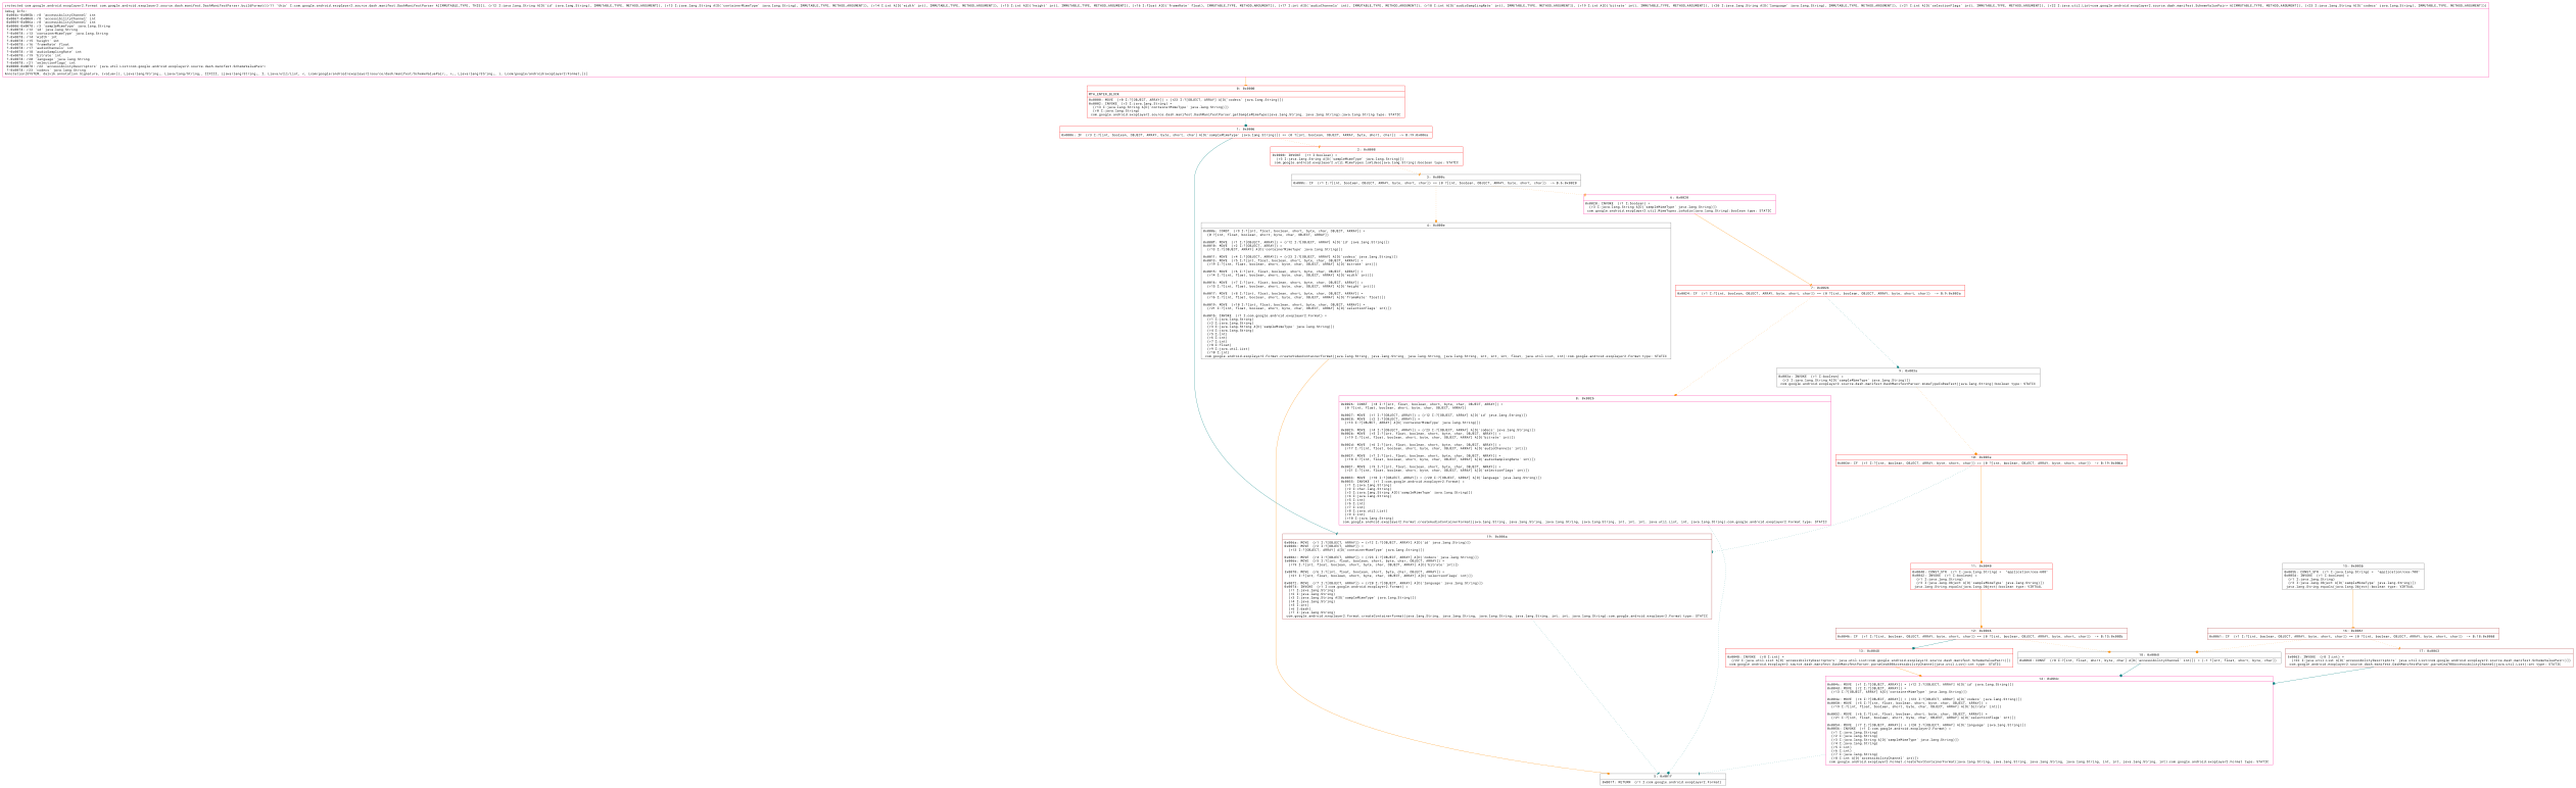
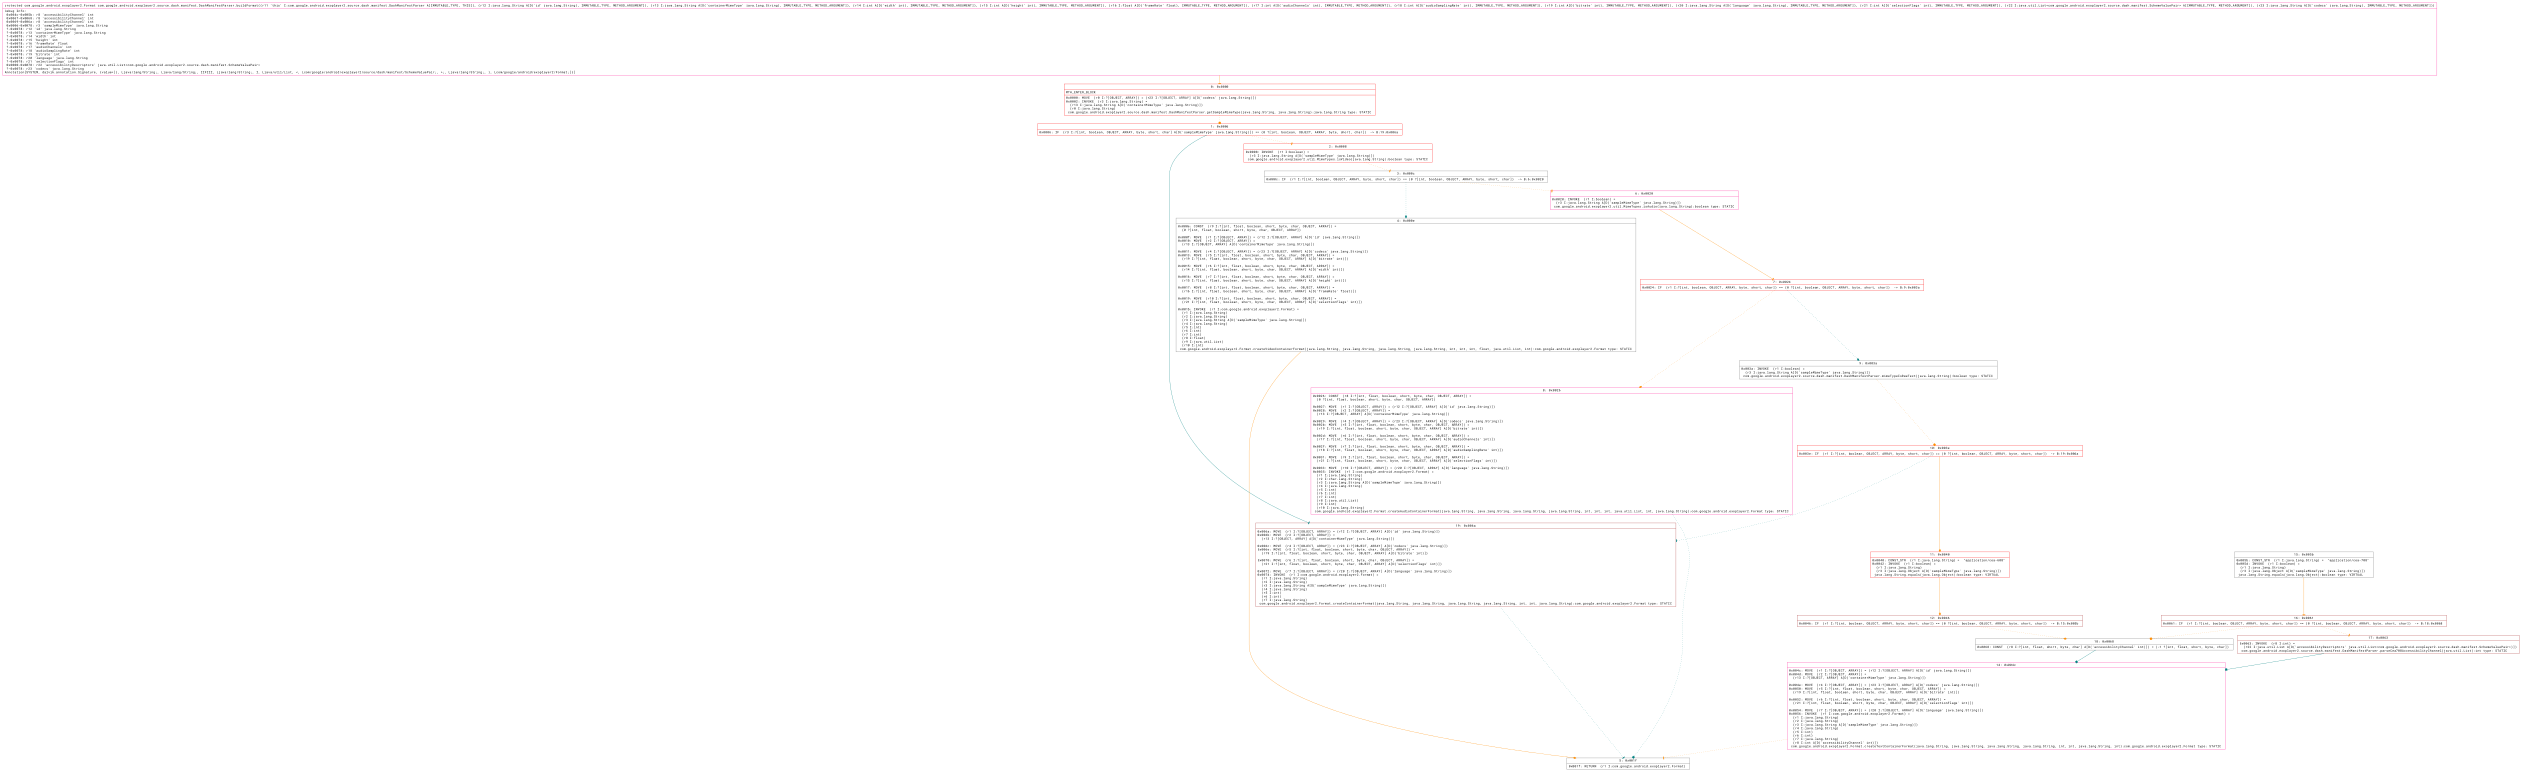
  digraph {
    fontname="Roboto Mono"
    node [color=red fontname="Roboto Mono" shape=record]
    edge [arrowhead=tee color=darkorange fontname="Roboto Mono" style=dotted]
    n1 [label="{0\:\ 0x0000|MTH_ENTER_BLOCK\l|0x0000: MOVE  (r0 I:?[OBJECT, ARRAY]) = (r23 I:?[OBJECT, ARRAY] A[D('codecs' java.lang.String)]) \l0x0002: INVOKE  (r3 I:java.lang.String) = \l  (r13 I:java.lang.String A[D('containerMimeType' java.lang.String)])\l  (r0 I:java.lang.String)\l com.google.android.exoplayer2.source.dash.manifest.DashManifestParser.getSampleMimeType(java.lang.String, java.lang.String):java.lang.String type: STATIC \l}"]
    n2 [label="{1\:\ 0x0006|0x0006: IF  (r3 I:?[int, boolean, OBJECT, ARRAY, byte, short, char] A[D('sampleMimeType' java.lang.String)]) == (0 ?[int, boolean, OBJECT, ARRAY, byte, short, char])  \-\> B:19:0x006a \l}"]
    n3 [label="{2\:\ 0x0008|0x0008: INVOKE  (r1 I:boolean) = \l  (r3 I:java.lang.String A[D('sampleMimeType' java.lang.String)])\l com.google.android.exoplayer2.util.MimeTypes.isVideo(java.lang.String):boolean type: STATIC \l}"]
-   n4 [color=brown label="{19\:\ 0x006a|0x006a: MOVE  (r1 I:?[OBJECT, ARRAY]) = (r12 I:?[OBJECT, ARRAY] A[D('id' java.lang.String)]) \l0x006b: MOVE  (r2 I:?[OBJECT, ARRAY]) = \l  (r13 I:?[OBJECT, ARRAY] A[D('containerMimeType' java.lang.String)])\l \l0x006c: MOVE  (r4 I:?[OBJECT, ARRAY]) = (r23 I:?[OBJECT, ARRAY] A[D('codecs' java.lang.String)]) \l0x006e: MOVE  (r5 I:?[int, float, boolean, short, byte, char, OBJECT, ARRAY]) = \l  (r19 I:?[int, float, boolean, short, byte, char, OBJECT, ARRAY] A[D('bitrate' int)])\l \l0x0070: MOVE  (r6 I:?[int, float, boolean, short, byte, char, OBJECT, ARRAY]) = \l  (r21 I:?[int, float, boolean, short, byte, char, OBJECT, ARRAY] A[D('selectionFlags' int)])\l \l0x0072: MOVE  (r7 I:?[OBJECT, ARRAY]) = (r20 I:?[OBJECT, ARRAY] A[D('language' java.lang.String)]) \l0x0074: INVOKE  (r1 I:com.google.android.exoplayer2.Format) = \l  (r1 I:java.lang.String)\l  (r2 I:java.lang.String)\l  (r3 I:java.lang.String A[D('sampleMimeType' java.lang.String)])\l  (r4 I:java.lang.String)\l  (r5 I:int)\l  (r6 I:dash)\l  (r7 I:java.lang.String)\l com.google.android.exoplayer2.Format.createContainerFormat(java.lang.String, java.lang.String, java.lang.String, java.lang.String, int, int, java.lang.String):com.google.android.exoplayer2.Format type: STATIC \l}"]
+   n4 [color=brown label="{19\:\ 0x006a|0x006a: MOVE  (r1 I:?[OBJECT, ARRAY]) = (r12 I:?[OBJECT, ARRAY] A[D('id' java.lang.String)]) \l0x006b: MOVE  (r2 I:?[OBJECT, ARRAY]) = \l  (r13 I:?[OBJECT, ARRAY] A[D('containerMimeType' java.lang.String)])\l \l0x006c: MOVE  (r4 I:?[OBJECT, ARRAY]) = (r23 I:?[OBJECT, ARRAY] A[D('codecs' java.lang.String)]) \l0x006e: MOVE  (r5 I:?[int, float, boolean, short, byte, char, OBJECT, ARRAY]) = \l  (r19 I:?[int, float, boolean, short, byte, char, OBJECT, ARRAY] A[D('bitrate' int)])\l \l0x0070: MOVE  (r6 I:?[int, float, boolean, short, byte, char, OBJECT, ARRAY]) = \l  (r21 I:?[int, float, boolean, short, byte, char, OBJECT, ARRAY] A[D('selectionFlags' int)])\l \l0x0072: MOVE  (r7 I:?[OBJECT, ARRAY]) = (r20 I:?[OBJECT, ARRAY] A[D('language' java.lang.String)]) \l0x0074: INVOKE  (r1 I:com.google.android.exoplayer2.Format) = \l  (r1 I:java.lang.String)\l  (r2 I:java.lang.String)\l  (r3 I:java.lang.String A[D('sampleMimeType' java.lang.String)])\l  (r4 I:java.lang.String)\l  (r5 I:int)\l  (r6 I:int)\l  (r7 I:java.lang.String)\l com.google.android.exoplayer2.Format.createContainerFormat(java.lang.String, java.lang.String, java.lang.String, java.lang.String, int, int, java.lang.String):com.google.android.exoplayer2.Format type: STATIC \l}"]
    n5 [color=gray40 label="{3\:\ 0x000c|0x000c: IF  (r1 I:?[int, boolean, OBJECT, ARRAY, byte, short, char]) == (0 ?[int, boolean, OBJECT, ARRAY, byte, short, char])  \-\> B:6:0x0020 \l}"]
    n6 [color=gray40 label="{5\:\ 0x001f|0x001f: RETURN  (r1 I:com.google.android.exoplayer2.Format) \l}"]
    n7 [color=gray40 label="{4\:\ 0x000e|0x000e: CONST  (r9 I:?[int, float, boolean, short, byte, char, OBJECT, ARRAY]) = \l  (0 ?[int, float, boolean, short, byte, char, OBJECT, ARRAY])\l \l0x000f: MOVE  (r1 I:?[OBJECT, ARRAY]) = (r12 I:?[OBJECT, ARRAY] A[D('id' java.lang.String)]) \l0x0010: MOVE  (r2 I:?[OBJECT, ARRAY]) = \l  (r13 I:?[OBJECT, ARRAY] A[D('containerMimeType' java.lang.String)])\l \l0x0011: MOVE  (r4 I:?[OBJECT, ARRAY]) = (r23 I:?[OBJECT, ARRAY] A[D('codecs' java.lang.String)]) \l0x0013: MOVE  (r5 I:?[int, float, boolean, short, byte, char, OBJECT, ARRAY]) = \l  (r19 I:?[int, float, boolean, short, byte, char, OBJECT, ARRAY] A[D('bitrate' int)])\l \l0x0015: MOVE  (r6 I:?[int, float, boolean, short, byte, char, OBJECT, ARRAY]) = \l  (r14 I:?[int, float, boolean, short, byte, char, OBJECT, ARRAY] A[D('width' int)])\l \l0x0016: MOVE  (r7 I:?[int, float, boolean, short, byte, char, OBJECT, ARRAY]) = \l  (r15 I:?[int, float, boolean, short, byte, char, OBJECT, ARRAY] A[D('height' int)])\l \l0x0017: MOVE  (r8 I:?[int, float, boolean, short, byte, char, OBJECT, ARRAY]) = \l  (r16 I:?[int, float, boolean, short, byte, char, OBJECT, ARRAY] A[D('frameRate' float)])\l \l0x0019: MOVE  (r10 I:?[int, float, boolean, short, byte, char, OBJECT, ARRAY]) = \l  (r21 I:?[int, float, boolean, short, byte, char, OBJECT, ARRAY] A[D('selectionFlags' int)])\l \l0x001b: INVOKE  (r1 I:com.google.android.exoplayer2.Format) = \l  (r1 I:java.lang.String)\l  (r2 I:java.lang.String)\l  (r3 I:java.lang.String A[D('sampleMimeType' java.lang.String)])\l  (r4 I:java.lang.String)\l  (r5 I:int)\l  (r6 I:int)\l  (r7 I:int)\l  (r8 I:float)\l  (r9 I:java.util.List)\l  (r10 I:int)\l com.google.android.exoplayer2.Format.createVideoContainerFormat(java.lang.String, java.lang.String, java.lang.String, java.lang.String, int, int, int, float, java.util.List, int):com.google.android.exoplayer2.Format type: STATIC \l}"]
    n8 [color=deeppink label="{6\:\ 0x0020|0x0020: INVOKE  (r1 I:boolean) = \l  (r3 I:java.lang.String A[D('sampleMimeType' java.lang.String)])\l com.google.android.exoplayer2.util.MimeTypes.isAudio(java.lang.String):boolean type: STATIC \l}"]
    n9 [label="{7\:\ 0x0024|0x0024: IF  (r1 I:?[int, boolean, OBJECT, ARRAY, byte, short, char]) == (0 ?[int, boolean, OBJECT, ARRAY, byte, short, char])  \-\> B:9:0x003a \l}"]
    n10 [color=deeppink label="{8\:\ 0x0026|0x0026: CONST  (r8 I:?[int, float, boolean, short, byte, char, OBJECT, ARRAY]) = \l  (0 ?[int, float, boolean, short, byte, char, OBJECT, ARRAY])\l \l0x0027: MOVE  (r1 I:?[OBJECT, ARRAY]) = (r12 I:?[OBJECT, ARRAY] A[D('id' java.lang.String)]) \l0x0028: MOVE  (r2 I:?[OBJECT, ARRAY]) = \l  (r13 I:?[OBJECT, ARRAY] A[D('containerMimeType' java.lang.String)])\l \l0x0029: MOVE  (r4 I:?[OBJECT, ARRAY]) = (r23 I:?[OBJECT, ARRAY] A[D('codecs' java.lang.String)]) \l0x002b: MOVE  (r5 I:?[int, float, boolean, short, byte, char, OBJECT, ARRAY]) = \l  (r19 I:?[int, float, boolean, short, byte, char, OBJECT, ARRAY] A[D('bitrate' int)])\l \l0x002d: MOVE  (r6 I:?[int, float, boolean, short, byte, char, OBJECT, ARRAY]) = \l  (r17 I:?[int, float, boolean, short, byte, char, OBJECT, ARRAY] A[D('audioChannels' int)])\l \l0x002f: MOVE  (r7 I:?[int, float, boolean, short, byte, char, OBJECT, ARRAY]) = \l  (r18 I:?[int, float, boolean, short, byte, char, OBJECT, ARRAY] A[D('audioSamplingRate' int)])\l \l0x0031: MOVE  (r9 I:?[int, float, boolean, short, byte, char, OBJECT, ARRAY]) = \l  (r21 I:?[int, float, boolean, short, byte, char, OBJECT, ARRAY] A[D('selectionFlags' int)])\l \l0x0033: MOVE  (r10 I:?[OBJECT, ARRAY]) = (r20 I:?[OBJECT, ARRAY] A[D('language' java.lang.String)]) \l0x0035: INVOKE  (r1 I:com.google.android.exoplayer2.Format) = \l  (r1 I:java.lang.String)\l  (r2 I:char.lang.String)\l  (r3 I:java.lang.String A[D('sampleMimeType' java.lang.String)])\l  (r4 I:java.lang.String)\l  (r5 I:int)\l  (r6 I:int)\l  (r7 I:int)\l  (r8 I:java.util.List)\l  (r9 I:int)\l  (r10 I:java.lang.String)\l com.google.android.exoplayer2.Format.createAudioContainerFormat(java.lang.String, java.lang.String, java.lang.String, java.lang.String, int, int, int, java.util.List, int, java.lang.String):com.google.android.exoplayer2.Format type: STATIC \l}"]
    n11 [color=gray40 label="{9\:\ 0x003a|0x003a: INVOKE  (r1 I:boolean) = \l  (r3 I:java.lang.String A[D('sampleMimeType' java.lang.String)])\l com.google.android.exoplayer2.source.dash.manifest.DashManifestParser.mimeTypeIsRawText(java.lang.String):boolean type: STATIC \l}"]
    n12 [label="{10\:\ 0x003e|0x003e: IF  (r1 I:?[int, boolean, OBJECT, ARRAY, byte, short, char]) == (0 ?[int, boolean, OBJECT, ARRAY, byte, short, char])  \-\> B:19:0x006a \l}"]
    n13 [label="{11\:\ 0x0040|0x0040: CONST_STR  (r1 I:java.lang.String) =  \"application\/cea\-608\" \l0x0042: INVOKE  (r1 I:boolean) = \l  (r1 I:java.lang.String)\l  (r3 I:java.lang.Object A[D('sampleMimeType' java.lang.String)])\l java.lang.String.equals(java.lang.Object):boolean type: VIRTUAL \l}"]
    n14 [color=brown label="{12\:\ 0x0046|0x0046: IF  (r1 I:?[int, boolean, OBJECT, ARRAY, byte, short, char]) == (0 ?[int, boolean, OBJECT, ARRAY, byte, short, char])  \-\> B:15:0x005b \l}"]
-   n15 [label="{13\:\ 0x0048|0x0048: INVOKE  (r8 I:int) = \l  (r22 I:java.util.List A[D('accessibilityDescriptors' java.util.List\<com.google.android.exoplayer2.source.dash.manifest.SchemeValuePair\>)])\l com.google.android.exoplayer2.source.dash.manifest.DashManifestParser.parseCea608AccessibilityChannel(java.util.List):int type: STATIC \l}"]
    n16 [color=gray40 label="{18\:\ 0x0068|0x0068: CONST  (r8 I:?[int, float, short, byte, char] A[D('accessibilityChannel' int)]) = (\-1 ?[int, float, short, byte, char]) \l}"]
    n17 [color=deeppink label="{14\:\ 0x004c|0x004c: MOVE  (r1 I:?[OBJECT, ARRAY]) = (r12 I:?[OBJECT, ARRAY] A[D('id' java.lang.String)]) \l0x004d: MOVE  (r2 I:?[OBJECT, ARRAY]) = \l  (r13 I:?[OBJECT, ARRAY] A[D('containerMimeType' java.lang.String)])\l \l0x004e: MOVE  (r4 I:?[OBJECT, ARRAY]) = (r23 I:?[OBJECT, ARRAY] A[D('codecs' java.lang.String)]) \l0x0050: MOVE  (r5 I:?[int, float, boolean, short, byte, char, OBJECT, ARRAY]) = \l  (r19 I:?[int, float, boolean, short, byte, char, OBJECT, ARRAY] A[D('bitrate' int)])\l \l0x0052: MOVE  (r6 I:?[int, float, boolean, short, byte, char, OBJECT, ARRAY]) = \l  (r21 I:?[int, float, boolean, short, byte, char, OBJECT, ARRAY] A[D('selectionFlags' int)])\l \l0x0054: MOVE  (r7 I:?[OBJECT, ARRAY]) = (r20 I:?[OBJECT, ARRAY] A[D('language' java.lang.String)]) \l0x0056: INVOKE  (r1 I:com.google.android.exoplayer2.Format) = \l  (r1 I:java.lang.String)\l  (r2 I:java.lang.String)\l  (r3 I:java.lang.String A[D('sampleMimeType' java.lang.String)])\l  (r4 I:java.lang.String)\l  (r5 I:int)\l  (r6 I:int)\l  (r7 I:java.lang.String)\l  (r8 I:int A[D('accessibilityChannel' int)])\l com.google.android.exoplayer2.Format.createTextContainerFormat(java.lang.String, java.lang.String, java.lang.String, java.lang.String, int, int, java.lang.String, int):com.google.android.exoplayer2.Format type: STATIC \l}"]
    n18 [color=gray40 label="{15\:\ 0x005b|0x005b: CONST_STR  (r1 I:java.lang.String) =  \"application\/cea\-708\" \l0x005d: INVOKE  (r1 I:boolean) = \l  (r1 I:java.lang.String)\l  (r3 I:java.lang.Object A[D('sampleMimeType' java.lang.String)])\l java.lang.String.equals(java.lang.Object):boolean type: VIRTUAL \l}"]
    n19 [color=brown label="{16\:\ 0x0061|0x0061: IF  (r1 I:?[int, boolean, OBJECT, ARRAY, byte, short, char]) == (0 ?[int, boolean, OBJECT, ARRAY, byte, short, char])  \-\> B:18:0x0068 \l}"]
    n20 [color=brown label="{17\:\ 0x0063|0x0063: INVOKE  (r8 I:int) = \l  (r22 I:java.util.List A[D('accessibilityDescriptors' java.util.List\<com.google.android.exoplayer2.source.dash.manifest.SchemeValuePair\>)])\l com.google.android.exoplayer2.source.dash.manifest.DashManifestParser.parseCea708AccessibilityChannel(java.util.List):int type: STATIC \l}"]
    n21 [color=deeppink label="{protected com.google.android.exoplayer2.Format com.google.android.exoplayer2.source.dash.manifest.DashManifestParser.buildFormat((r11 'this' I:com.google.android.exoplayer2.source.dash.manifest.DashManifestParser A[IMMUTABLE_TYPE, THIS]), (r12 I:java.lang.String A[D('id' java.lang.String), IMMUTABLE_TYPE, METHOD_ARGUMENT]), (r13 I:java.lang.String A[D('containerMimeType' java.lang.String), IMMUTABLE_TYPE, METHOD_ARGUMENT]), (r14 I:int A[D('width' int), IMMUTABLE_TYPE, METHOD_ARGUMENT]), (r15 I:int A[D('height' int), IMMUTABLE_TYPE, METHOD_ARGUMENT]), (r16 I:float A[D('frameRate' float), IMMUTABLE_TYPE, METHOD_ARGUMENT]), (r17 I:int A[D('audioChannels' int), IMMUTABLE_TYPE, METHOD_ARGUMENT]), (r18 I:int A[D('audioSamplingRate' int), IMMUTABLE_TYPE, METHOD_ARGUMENT]), (r19 I:int A[D('bitrate' int), IMMUTABLE_TYPE, METHOD_ARGUMENT]), (r20 I:java.lang.String A[D('language' java.lang.String), IMMUTABLE_TYPE, METHOD_ARGUMENT]), (r21 I:int A[D('selectionFlags' int), IMMUTABLE_TYPE, METHOD_ARGUMENT]), (r22 I:java.util.List\<com.google.android.exoplayer2.source.dash.manifest.SchemeValuePair\> A[IMMUTABLE_TYPE, METHOD_ARGUMENT]), (r23 I:java.lang.String A[D('codecs' java.lang.String), IMMUTABLE_TYPE, METHOD_ARGUMENT]))  | Debug Info:\l  0x004c\-0x005b: r8 'accessibilityChannel' int\l  0x0067\-0x0068: r8 'accessibilityChannel' int\l  0x0069\-0x006a: r8 'accessibilityChannel' int\l  0x0006\-0x0078: r3 'sampleMimeType' java.lang.String\l  ?\-0x0078: r12 'id' java.lang.String\l  ?\-0x0078: r13 'containerMimeType' java.lang.String\l  ?\-0x0078: r14 'width' int\l  ?\-0x0078: r15 'height' int\l  ?\-0x0078: r16 'frameRate' float\l  ?\-0x0078: r17 'audioChannels' int\l  ?\-0x0078: r18 'audioSamplingRate' int\l  ?\-0x0078: r19 'bitrate' int\l  ?\-0x0078: r20 'language' java.lang.String\l  ?\-0x0078: r21 'selectionFlags' int\l  0x0000\-0x0078: r22 'accessibilityDescriptors' java.util.List\<com.google.android.exoplayer2.source.dash.manifest.SchemeValuePair\>\l  ?\-0x0078: r23 'codecs' java.lang.String\lAnnotation[SYSTEM, dalvik.annotation.Signature, \{value=[(, Ljava\/lang\/String;, Ljava\/lang\/String;, IIFIII, Ljava\/lang\/String;, I, Ljava\/util\/List, \<, Lcom\/google\/android\/exoplayer2\/source\/dash\/manifest\/SchemeValuePair;, \>;, Ljava\/lang\/String;, ), Lcom\/google\/android\/exoplayer2\/Format;]\}]\l}"]
-   n1 -> n2 [arrowhead=box color=teal]
+   n1 -> n2 [arrowhead=box]
    n2 -> n3
    n2 -> n4 [color=teal style=solid]
    n3 -> n5
    n4 -> n6 [color=teal]
-   n5 -> n7 [arrowhead=diamond]
+   n5 -> n7 [arrowhead=diamond color=teal]
    n5 -> n8
    n7 -> n6 [arrowhead=diamond style=solid]
    n8 -> n9 [style=solid]
    n9 -> n10 [arrowhead=diamond]
    n9 -> n11 [arrowhead=diamond color=teal]
    n10 -> n6 [arrowhead=box color=teal]
    n11 -> n12 [arrowhead=box]
    n12 -> n4 [color=teal]
    n12 -> n13 [arrowhead=diamond style=solid]
    n13 -> n14 [arrowhead=diamond style=solid]
-   n14 -> n15 [arrowhead=box color=teal style=solid]
    n14 -> n16 [arrowhead=diamond]
-   n15 -> n17 [arrowhead=diamond style=solid]
    n16 -> n17 [arrowhead=box color=teal style=solid]
-   n17 -> n6 [color=teal]
+   n17 -> n6
    n18 -> n19 [style=solid]
    n19 -> n16 [arrowhead=box]
    n19 -> n20
    n20 -> n17 [arrowhead=box color=teal style=solid]
    n21 -> n1 [style=solid]
  }
